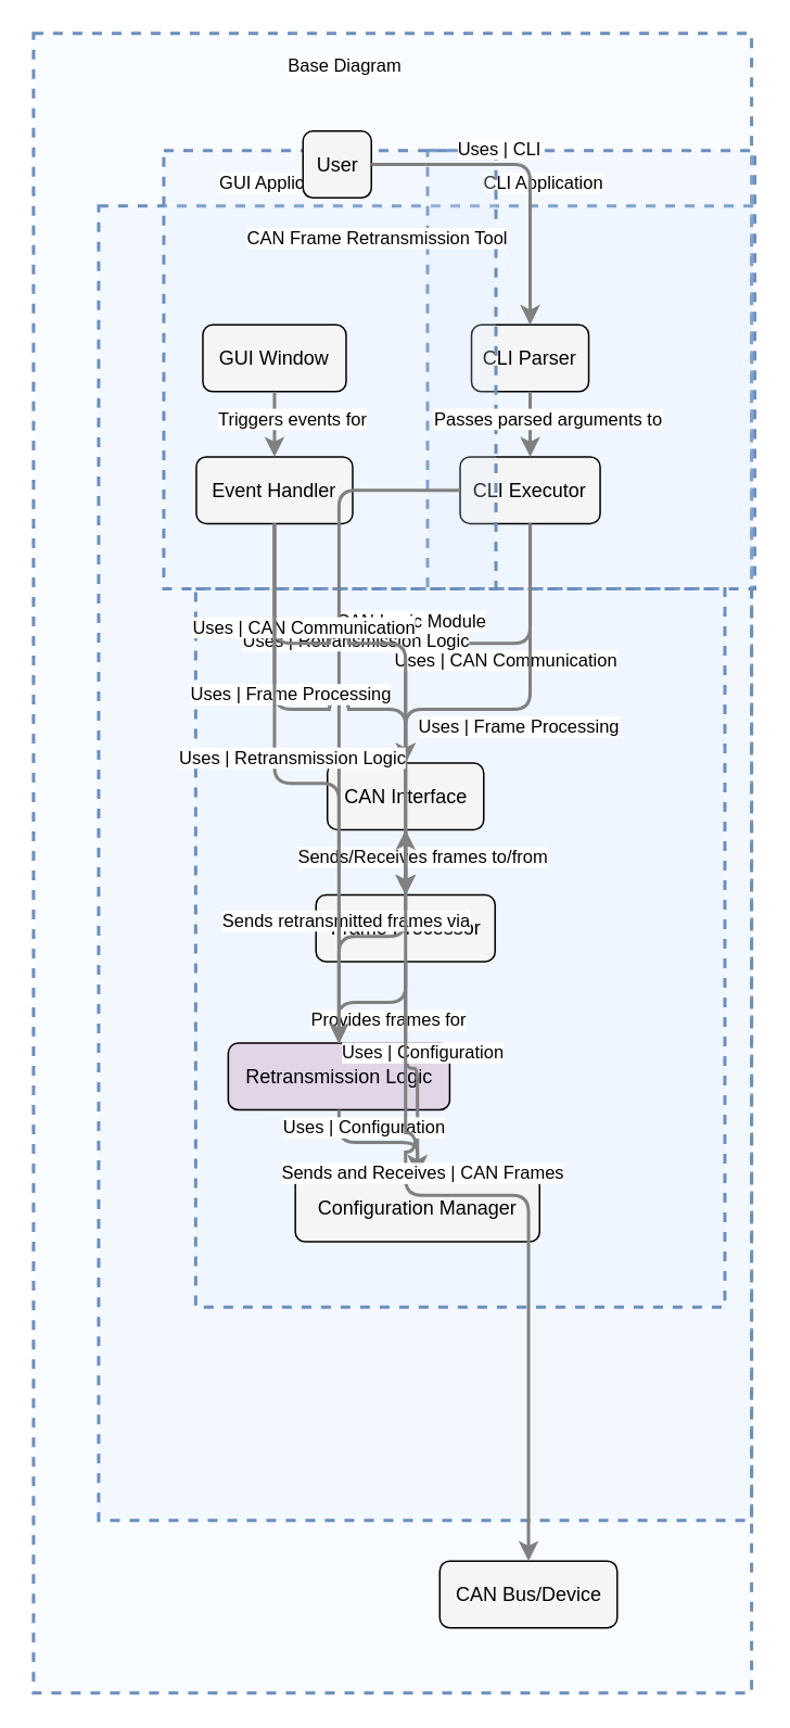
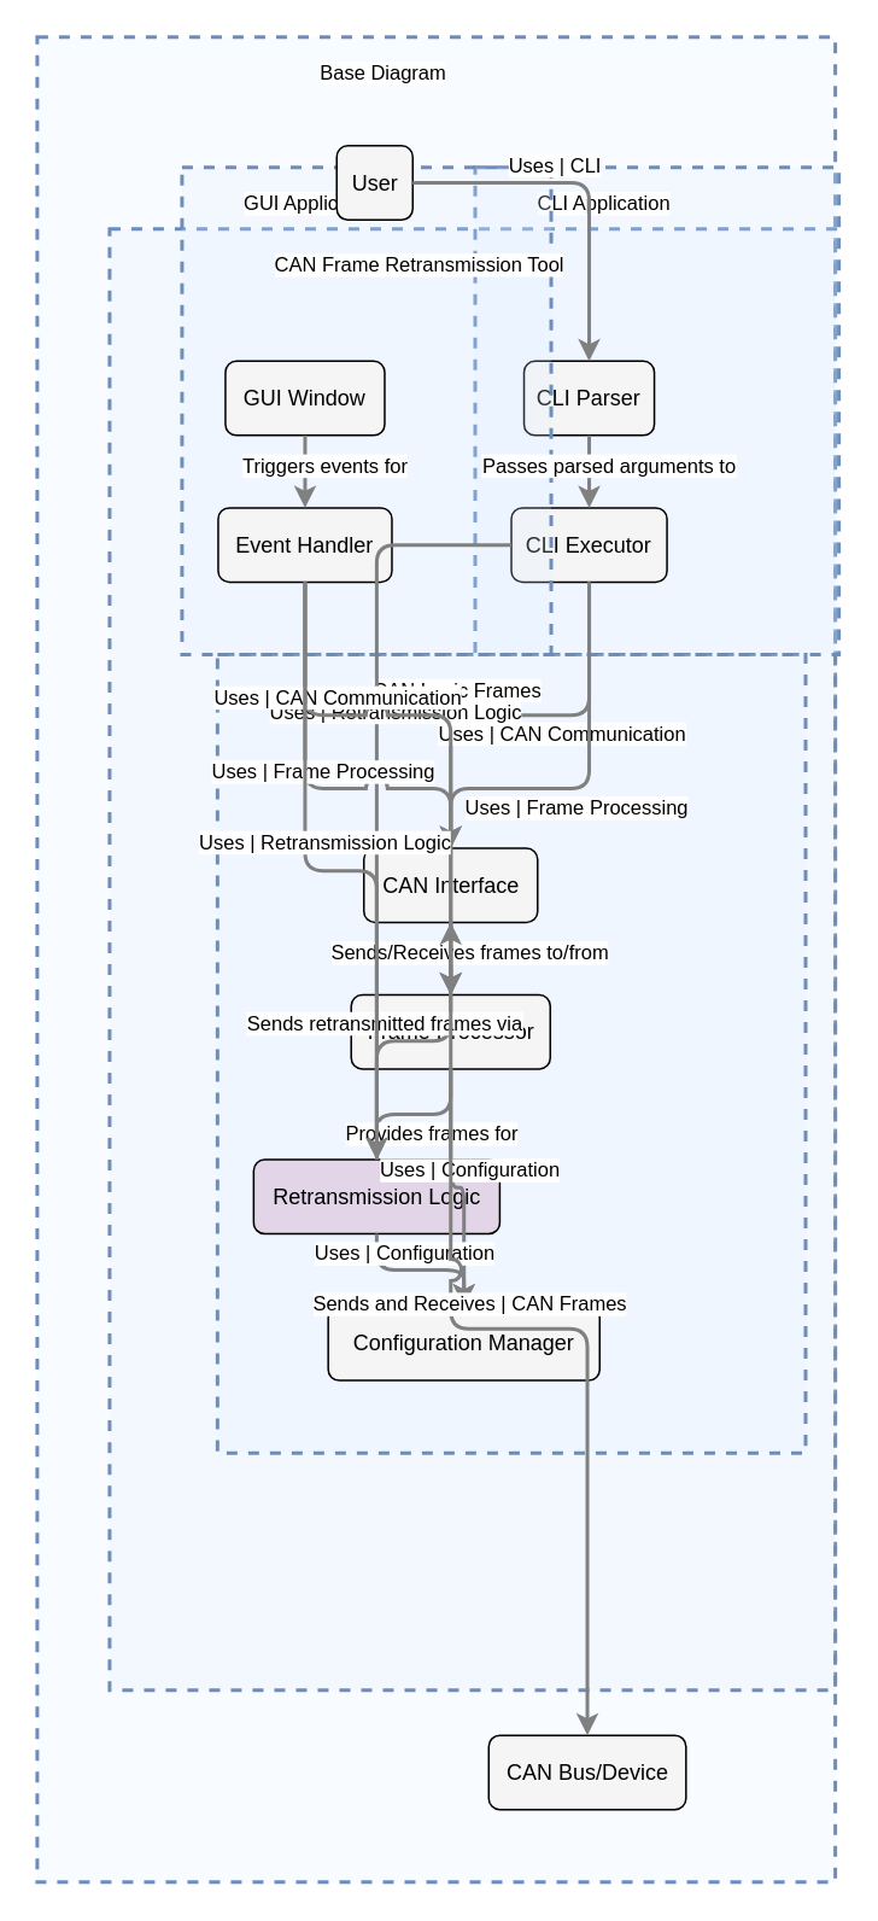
  <mxCell id="0" />
  <mxCell id="1" parent="0" />
  <mxCell id="2" value="" style="html=1;whiteSpace=wrap;container=1;fillColor=#dae8fc;strokeColor=#6c8ebf;dashed=1;fillOpacity=20;strokeWidth=2;containerType=none;recursiveResize=0;movable=1;resizable=1;autosize=0;dropTarget=0" vertex="1" parent="8"><mxGeometry x="202" y="-34" width="201" height="269" as="geometry" /></mxCell>
  <mxCell id="3" value="CLI Application" style="edgeLabel;html=1;align=center;verticalAlign=middle;resizable=0;labelBackgroundColor=white;spacing=5" vertex="1" parent="8"><mxGeometry x="210" y="-26" width="125" height="24" as="geometry" /></mxCell>
  <mxCell id="4" value="" style="html=1;whiteSpace=wrap;container=1;fillColor=#dae8fc;strokeColor=#6c8ebf;dashed=1;fillOpacity=20;strokeWidth=2;containerType=none;recursiveResize=0;movable=1;resizable=1;autosize=0;dropTarget=0" vertex="1" parent="8"><mxGeometry x="40" y="-34" width="204" height="269" as="geometry" /></mxCell>
  <mxCell id="5" value="GUI Application" style="edgeLabel;html=1;align=center;verticalAlign=middle;resizable=0;labelBackgroundColor=white;spacing=5" vertex="1" parent="8"><mxGeometry x="48" y="-26" width="128" height="24" as="geometry" /></mxCell>
  <mxCell id="6" value="" style="html=1;whiteSpace=wrap;container=1;fillColor=#dae8fc;strokeColor=#6c8ebf;dashed=1;fillOpacity=20;strokeWidth=2;containerType=none;recursiveResize=0;movable=1;resizable=1;autosize=0;dropTarget=0" vertex="1" parent="8"><mxGeometry x="59.6" y="235" width="325" height="441" as="geometry" /></mxCell>
- <mxCell id="7" value="CAN Logic Module" style="edgeLabel;html=1;align=center;verticalAlign=middle;resizable=0;labelBackgroundColor=white;spacing=5" vertex="1" parent="8"><mxGeometry x="67.6" y="243" width="249" height="24" as="geometry" /></mxCell>
+ <mxCell id="7" value="CAN Logic Frames" style="edgeLabel;html=1;align=center;verticalAlign=middle;resizable=0;labelBackgroundColor=white;spacing=5" vertex="1" parent="8"><mxGeometry x="67.6" y="243" width="249" height="24" as="geometry" /></mxCell>
  <mxCell id="8" value="" style="html=1;whiteSpace=wrap;container=1;fillColor=#dae8fc;strokeColor=#6c8ebf;dashed=1;fillOpacity=20;strokeWidth=2;containerType=none;recursiveResize=0;movable=1;resizable=1;autosize=0;dropTarget=0" vertex="1" parent="10"><mxGeometry x="40" y="106" width="401" height="807" as="geometry" /></mxCell>
  <mxCell id="9" value="CAN Frame Retransmission Tool" style="edgeLabel;html=1;align=center;verticalAlign=middle;resizable=0;labelBackgroundColor=white;spacing=5" vertex="1" parent="10"><mxGeometry x="48" y="114" width="325" height="24" as="geometry" /></mxCell>
  <mxCell id="10" value="" style="html=1;whiteSpace=wrap;container=1;fillColor=#dae8fc;strokeColor=#6c8ebf;dashed=1;fillOpacity=20;strokeWidth=2;containerType=none;recursiveResize=0;movable=1;resizable=1;autosize=0;dropTarget=0" vertex="1" parent="1"><mxGeometry x="20" y="20" width="441" height="1019" as="geometry" /></mxCell>
  <mxCell id="11" value="Base Diagram" style="edgeLabel;html=1;align=center;verticalAlign=middle;resizable=0;labelBackgroundColor=white;spacing=5" vertex="1" parent="1"><mxGeometry x="28" y="28" width="365" height="24" as="geometry" /></mxCell>
  <mxCell id="12" value="User" style="rounded=1;whiteSpace=wrap;html=1;fillColor=#f5f5f5" vertex="1" parent="10"><mxGeometry x="165.5" y="60" width="42" height="41" as="geometry" /></mxCell>
  <mxCell id="13" value="CAN Bus/Device" style="rounded=1;whiteSpace=wrap;html=1;fillColor=#f5f5f5" vertex="1" parent="10"><mxGeometry x="249.5" y="938" width="109" height="41" as="geometry" /></mxCell>
  <mxCell id="14" value="CLI Parser" style="rounded=1;whiteSpace=wrap;html=1;fillColor=#f5f5f5" vertex="1" parent="2"><mxGeometry x="27" y="107" width="72" height="41" as="geometry" /></mxCell>
  <mxCell id="15" value="CLI Executor" style="rounded=1;whiteSpace=wrap;html=1;fillColor=#f5f5f5" vertex="1" parent="2"><mxGeometry x="20" y="188" width="86" height="41" as="geometry" /></mxCell>
  <mxCell id="16" value="GUI Window" style="rounded=1;whiteSpace=wrap;html=1;fillColor=#f5f5f5" vertex="1" parent="4"><mxGeometry x="24" y="107" width="88" height="41" as="geometry" /></mxCell>
  <mxCell id="17" value="Event Handler" style="rounded=1;whiteSpace=wrap;html=1;fillColor=#f5f5f5" vertex="1" parent="4"><mxGeometry x="20" y="188" width="96" height="41" as="geometry" /></mxCell>
  <mxCell id="18" value="CAN Interface" style="rounded=1;whiteSpace=wrap;html=1;fillColor=#f5f5f5" vertex="1" parent="6"><mxGeometry x="80.9" y="107" width="96" height="41" as="geometry" /></mxCell>
  <mxCell id="19" value="Frame Processor" style="rounded=1;whiteSpace=wrap;html=1;fillColor=#f5f5f5" vertex="1" parent="6"><mxGeometry x="73.9" y="188" width="110" height="41" as="geometry" /></mxCell>
  <mxCell id="20" value="Retransmission Logic" style="rounded=1;whiteSpace=wrap;html=1;fillColor=#e1d5e7;" vertex="1" parent="6"><mxGeometry x="20" y="279" width="136" height="41" as="geometry" /></mxCell>
  <mxCell id="21" value="Configuration Manager" style="rounded=1;whiteSpace=wrap;html=1;fillColor=#f5f5f5" vertex="1" parent="6"><mxGeometry x="61.2" y="360" width="150" height="41" as="geometry" /></mxCell>
  <mxCell id="22" style="edgeStyle=orthogonalEdgeStyle;rounded=1;orthogonalLoop=1;jettySize=auto;html=1;strokeColor=#808080;strokeWidth=2;jumpStyle=arc;jumpSize=10;spacing=15;labelBackgroundColor=white;labelBorderColor=none" edge="1" parent="1" source="14" target="15"><mxGeometry relative="1" as="geometry" /></mxCell>
  <mxCell id="23" value="Passes parsed arguments to" style="edgeLabel;html=1;align=center;verticalAlign=middle;resizable=0;points=[];" vertex="1" connectable="0" parent="22"><mxGeometry x="-0.2" y="10" relative="1" as="geometry"><mxPoint as="offset" /></mxGeometry></mxCell>
  <mxCell id="24" style="edgeStyle=orthogonalEdgeStyle;rounded=1;orthogonalLoop=1;jettySize=auto;html=1;strokeColor=#808080;strokeWidth=2;jumpStyle=arc;jumpSize=10;spacing=15;labelBackgroundColor=white;labelBorderColor=none" edge="1" parent="1" source="16" target="17"><mxGeometry relative="1" as="geometry" /></mxCell>
  <mxCell id="25" value="Triggers events for" style="edgeLabel;html=1;align=center;verticalAlign=middle;resizable=0;points=[];" vertex="1" connectable="0" parent="24"><mxGeometry x="-0.2" y="10" relative="1" as="geometry"><mxPoint as="offset" /></mxGeometry></mxCell>
  <mxCell id="26" style="edgeStyle=orthogonalEdgeStyle;rounded=1;orthogonalLoop=1;jettySize=auto;html=1;strokeColor=#808080;strokeWidth=2;jumpStyle=arc;jumpSize=10;spacing=15;labelBackgroundColor=white;labelBorderColor=none" edge="1" parent="1" source="18" target="19"><mxGeometry relative="1" as="geometry" /></mxCell>
  <mxCell id="27" value="Sends/Receives frames to/from" style="edgeLabel;html=1;align=center;verticalAlign=middle;resizable=0;points=[];" vertex="1" connectable="0" parent="26"><mxGeometry x="-0.2" y="10" relative="1" as="geometry"><mxPoint as="offset" /></mxGeometry></mxCell>
  <mxCell id="28" style="edgeStyle=orthogonalEdgeStyle;rounded=1;orthogonalLoop=1;jettySize=auto;html=1;strokeColor=#808080;strokeWidth=2;jumpStyle=arc;jumpSize=10;spacing=15;labelBackgroundColor=white;labelBorderColor=none" edge="1" parent="1" source="19" target="20"><mxGeometry relative="1" as="geometry" /></mxCell>
  <mxCell id="29" value="Provides frames for" style="edgeLabel;html=1;align=center;verticalAlign=middle;resizable=0;points=[];" vertex="1" connectable="0" parent="28"><mxGeometry x="-0.2" y="10" relative="1" as="geometry"><mxPoint as="offset" /></mxGeometry></mxCell>
  <mxCell id="30" style="edgeStyle=orthogonalEdgeStyle;rounded=1;orthogonalLoop=1;jettySize=auto;html=1;strokeColor=#808080;strokeWidth=2;jumpStyle=arc;jumpSize=10;spacing=15;labelBackgroundColor=white;labelBorderColor=none" edge="1" parent="1" source="20" target="18"><mxGeometry relative="1" as="geometry" /></mxCell>
  <mxCell id="31" value="Sends retransmitted frames via" style="edgeLabel;html=1;align=center;verticalAlign=middle;resizable=0;points=[];" vertex="1" connectable="0" parent="30"><mxGeometry x="-0.2" y="10" relative="1" as="geometry"><mxPoint as="offset" /></mxGeometry></mxCell>
  <mxCell id="32" style="edgeStyle=orthogonalEdgeStyle;rounded=1;orthogonalLoop=1;jettySize=auto;html=1;strokeColor=#808080;strokeWidth=2;jumpStyle=arc;jumpSize=10;spacing=15;labelBackgroundColor=white;labelBorderColor=none" edge="1" parent="1" source="19" target="21"><mxGeometry relative="1" as="geometry" /></mxCell>
  <mxCell id="33" value="Uses | Configuration" style="edgeLabel;html=1;align=center;verticalAlign=middle;resizable=0;points=[];" vertex="1" connectable="0" parent="32"><mxGeometry x="-0.2" y="10" relative="1" as="geometry"><mxPoint as="offset" /></mxGeometry></mxCell>
  <mxCell id="34" style="edgeStyle=orthogonalEdgeStyle;rounded=1;orthogonalLoop=1;jettySize=auto;html=1;strokeColor=#808080;strokeWidth=2;jumpStyle=arc;jumpSize=10;spacing=15;labelBackgroundColor=white;labelBorderColor=none" edge="1" parent="1" source="20" target="21"><mxGeometry relative="1" as="geometry" /></mxCell>
  <mxCell id="35" value="Uses | Configuration" style="edgeLabel;html=1;align=center;verticalAlign=middle;resizable=0;points=[];" vertex="1" connectable="0" parent="34"><mxGeometry x="-0.2" y="10" relative="1" as="geometry"><mxPoint as="offset" /></mxGeometry></mxCell>
  <mxCell id="36" style="edgeStyle=orthogonalEdgeStyle;rounded=1;orthogonalLoop=1;jettySize=auto;html=1;strokeColor=#808080;strokeWidth=2;jumpStyle=arc;jumpSize=10;spacing=15;labelBackgroundColor=white;labelBorderColor=none" edge="1" parent="1" source="12" target="14"><mxGeometry relative="1" as="geometry" /></mxCell>
  <mxCell id="37" value="Uses | CLI" style="edgeLabel;html=1;align=center;verticalAlign=middle;resizable=0;points=[];" vertex="1" connectable="0" parent="36"><mxGeometry x="-0.2" y="10" relative="1" as="geometry"><mxPoint as="offset" /></mxGeometry></mxCell>
  <mxCell id="38" style="edgeStyle=orthogonalEdgeStyle;rounded=1;orthogonalLoop=1;jettySize=auto;html=1;strokeColor=#808080;strokeWidth=2;jumpStyle=arc;jumpSize=10;spacing=15;labelBackgroundColor=white;labelBorderColor=none" edge="1" parent="1" source="15" target="18"><mxGeometry relative="1" as="geometry" /></mxCell>
  <mxCell id="39" value="Uses | CAN Communication" style="edgeLabel;html=1;align=center;verticalAlign=middle;resizable=0;points=[];" vertex="1" connectable="0" parent="38"><mxGeometry x="-0.2" y="10" relative="1" as="geometry"><mxPoint as="offset" /></mxGeometry></mxCell>
  <mxCell id="40" style="edgeStyle=orthogonalEdgeStyle;rounded=1;orthogonalLoop=1;jettySize=auto;html=1;strokeColor=#808080;strokeWidth=2;jumpStyle=arc;jumpSize=10;spacing=15;labelBackgroundColor=white;labelBorderColor=none" edge="1" parent="1" source="15" target="19"><mxGeometry relative="1" as="geometry" /></mxCell>
  <mxCell id="41" value="Uses | Frame Processing" style="edgeLabel;html=1;align=center;verticalAlign=middle;resizable=0;points=[];" vertex="1" connectable="0" parent="40"><mxGeometry x="-0.2" y="10" relative="1" as="geometry"><mxPoint as="offset" /></mxGeometry></mxCell>
  <mxCell id="42" style="edgeStyle=orthogonalEdgeStyle;rounded=1;orthogonalLoop=1;jettySize=auto;html=1;strokeColor=#808080;strokeWidth=2;jumpStyle=arc;jumpSize=10;spacing=15;labelBackgroundColor=white;labelBorderColor=none" edge="1" parent="1" source="15" target="20"><mxGeometry relative="1" as="geometry" /></mxCell>
  <mxCell id="43" value="Uses | Retransmission Logic" style="edgeLabel;html=1;align=center;verticalAlign=middle;resizable=0;points=[];" vertex="1" connectable="0" parent="42"><mxGeometry x="-0.2" y="10" relative="1" as="geometry"><mxPoint as="offset" /></mxGeometry></mxCell>
  <mxCell id="44" style="edgeStyle=orthogonalEdgeStyle;rounded=1;orthogonalLoop=1;jettySize=auto;html=1;strokeColor=#808080;strokeWidth=2;jumpStyle=arc;jumpSize=10;spacing=15;labelBackgroundColor=white;labelBorderColor=none" edge="1" parent="1" source="17" target="18"><mxGeometry relative="1" as="geometry" /></mxCell>
  <mxCell id="45" value="Uses | CAN Communication" style="edgeLabel;html=1;align=center;verticalAlign=middle;resizable=0;points=[];" vertex="1" connectable="0" parent="44"><mxGeometry x="-0.2" y="10" relative="1" as="geometry"><mxPoint as="offset" /></mxGeometry></mxCell>
  <mxCell id="46" style="edgeStyle=orthogonalEdgeStyle;rounded=1;orthogonalLoop=1;jettySize=auto;html=1;strokeColor=#808080;strokeWidth=2;jumpStyle=arc;jumpSize=10;spacing=15;labelBackgroundColor=white;labelBorderColor=none" edge="1" parent="1" source="17" target="19"><mxGeometry relative="1" as="geometry" /></mxCell>
  <mxCell id="47" value="Uses | Frame Processing" style="edgeLabel;html=1;align=center;verticalAlign=middle;resizable=0;points=[];" vertex="1" connectable="0" parent="46"><mxGeometry x="-0.2" y="10" relative="1" as="geometry"><mxPoint as="offset" /></mxGeometry></mxCell>
  <mxCell id="48" style="edgeStyle=orthogonalEdgeStyle;rounded=1;orthogonalLoop=1;jettySize=auto;html=1;strokeColor=#808080;strokeWidth=2;jumpStyle=arc;jumpSize=10;spacing=15;labelBackgroundColor=white;labelBorderColor=none" edge="1" parent="1" source="17" target="20"><mxGeometry relative="1" as="geometry" /></mxCell>
  <mxCell id="49" value="Uses | Retransmission Logic" style="edgeLabel;html=1;align=center;verticalAlign=middle;resizable=0;points=[];" vertex="1" connectable="0" parent="48"><mxGeometry x="-0.2" y="10" relative="1" as="geometry"><mxPoint as="offset" /></mxGeometry></mxCell>
  <mxCell id="50" style="edgeStyle=orthogonalEdgeStyle;rounded=1;orthogonalLoop=1;jettySize=auto;html=1;strokeColor=#808080;strokeWidth=2;jumpStyle=arc;jumpSize=10;spacing=15;labelBackgroundColor=white;labelBorderColor=none" edge="1" parent="1" source="18" target="13"><mxGeometry relative="1" as="geometry" /></mxCell>
  <mxCell id="51" value="Sends and Receives | CAN Frames" style="edgeLabel;html=1;align=center;verticalAlign=middle;resizable=0;points=[];" vertex="1" connectable="0" parent="50"><mxGeometry x="-0.2" y="10" relative="1" as="geometry"><mxPoint as="offset" /></mxGeometry></mxCell>
